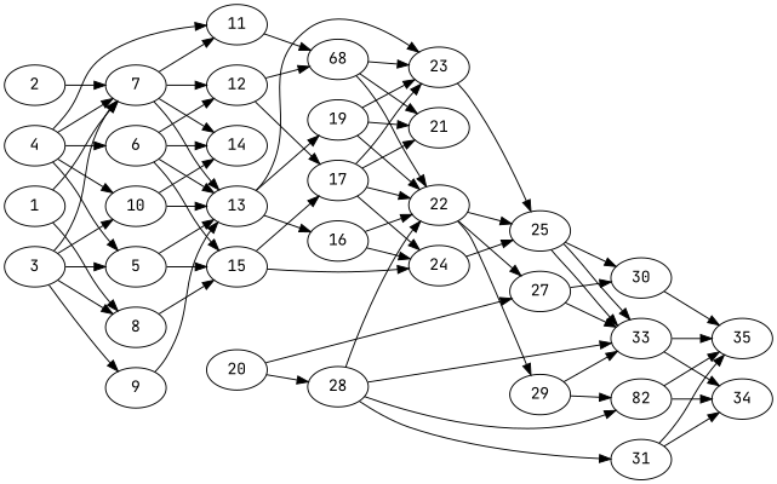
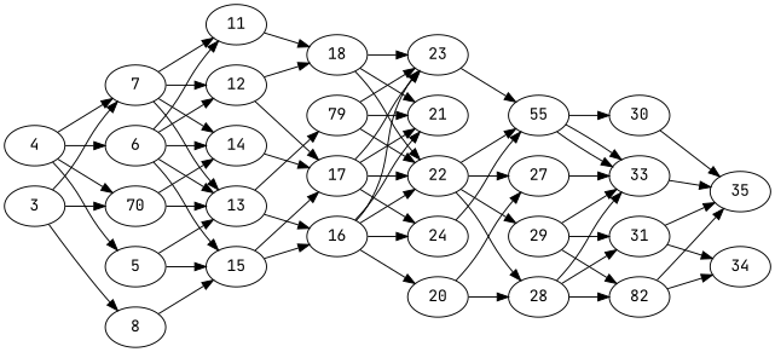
  digraph {
    fontname="JetBrains Mono"
    rankdir=LR
    node [alpha=0.03 fontname="JetBrains Mono"]
    edge [fontname="JetBrains Mono"]
-   1 [alpha=0.07 expect_size=37799936]
    7 [alpha=0.09 expect_size=15847424]
    8 [alpha=0.16 expect_size=44699648]
    13 [expect_size=6473728]
    11 [alpha=0.17 expect_size=12737536]
    12 [alpha=0.11 expect_size=29499392]
    14 [alpha=0.09 expect_size=7447552]
    15 [expect_size=48354304]
    16 [alpha=0.13 expect_size=26823680]
-   19 [alpha=0.08 expect_size=32103424]
-   18 [alpha=0.08 expect_size=42665984 label=68]
+   19 [alpha=0.08 expect_size=32103424 label=79]
+   18 [alpha=0.08 expect_size=42665984]
    17 [expect_size=21156864]
-   2 [alpha=0.10 expect_size=18780160]
    3 [alpha=0.00 expect_size=22586368]
    5 [alpha=0.11 expect_size=9257984]
-   9 [alpha=0.05 expect_size=37328896]
-   10 [alpha=0.13 expect_size=15342592]
+   10 [alpha=0.13 expect_size=15342592 label=70]
    4 [alpha=0.17 expect_size=24640512]
    6 [alpha=0.18 expect_size=49411072]
    21 [expect_size=26782720]
    22 [alpha=0.13 expect_size=19143680]
    23 [alpha=0.10 expect_size=44660736]
    24 [alpha=0.15 expect_size=51675136]
    20 [alpha=0.18 expect_size=44225536]
    27 [alpha=0.19 expect_size=15191040]
    28 [alpha=0.06 expect_size=23283712]
-   25 [expect_size=26257408]
+   25 [expect_size=26257408 label=55]
    29 [alpha=0.07 expect_size=42364928]
    30 [alpha=0.12 expect_size=13986816]
    33 [alpha=0.18 expect_size=45863936]
    31 [alpha=0.00 expect_size=10168320]
    n32 [alpha=0.19 expect_size=16281600 label=82]
    35 [alpha=0.16 expect_size=10933248]
    34 [alpha=0.18 expect_size=21885952]
-   1 -> 7
-   1 -> 8
    7 -> 13
    7 -> 11
    7 -> 12
    7 -> 14
    8 -> 15
    13 -> 16
    13 -> 19
    11 -> 18
    12 -> 18
    12 -> 17
-   15 -> 24
+   14 -> 17
+   15 -> 16
    15 -> 17
+   16 -> 21
    16 -> 22
-   13 -> 23
+   16 -> 23
    16 -> 24
+   16 -> 20
    19 -> 21
    19 -> 22
    19 -> 23
    18 -> 21
    18 -> 22
    18 -> 23
    17 -> 21
    17 -> 22
    17 -> 23
    17 -> 24
-   2 -> 7
    3 -> 7
    3 -> 8
-   3 -> 5
-   3 -> 9
    3 -> 10
    5 -> 13
    5 -> 15
-   9 -> 13
    10 -> 13
    10 -> 14
    4 -> 7
    4 -> 5
    4 -> 10
    4 -> 6
    6 -> 13
-   4 -> 11
+   6 -> 11
    6 -> 12
    6 -> 14
    6 -> 15
    22 -> 27
-   28 -> 22
+   22 -> 28
    22 -> 25
    22 -> 29
    23 -> 25
    24 -> 25
    20 -> 27
    20 -> 28
-   27 -> 30
    27 -> 33
    28 -> 33
    28 -> 31
    28 -> n32
    25 -> 30
    25 -> 33
    25 -> 33
    29 -> 33
+   29 -> 31
    29 -> n32
    30 -> 35
    33 -> 35
-   33 -> 34
    31 -> 35
    31 -> 34
    n32 -> 35
    n32 -> 34
  }
